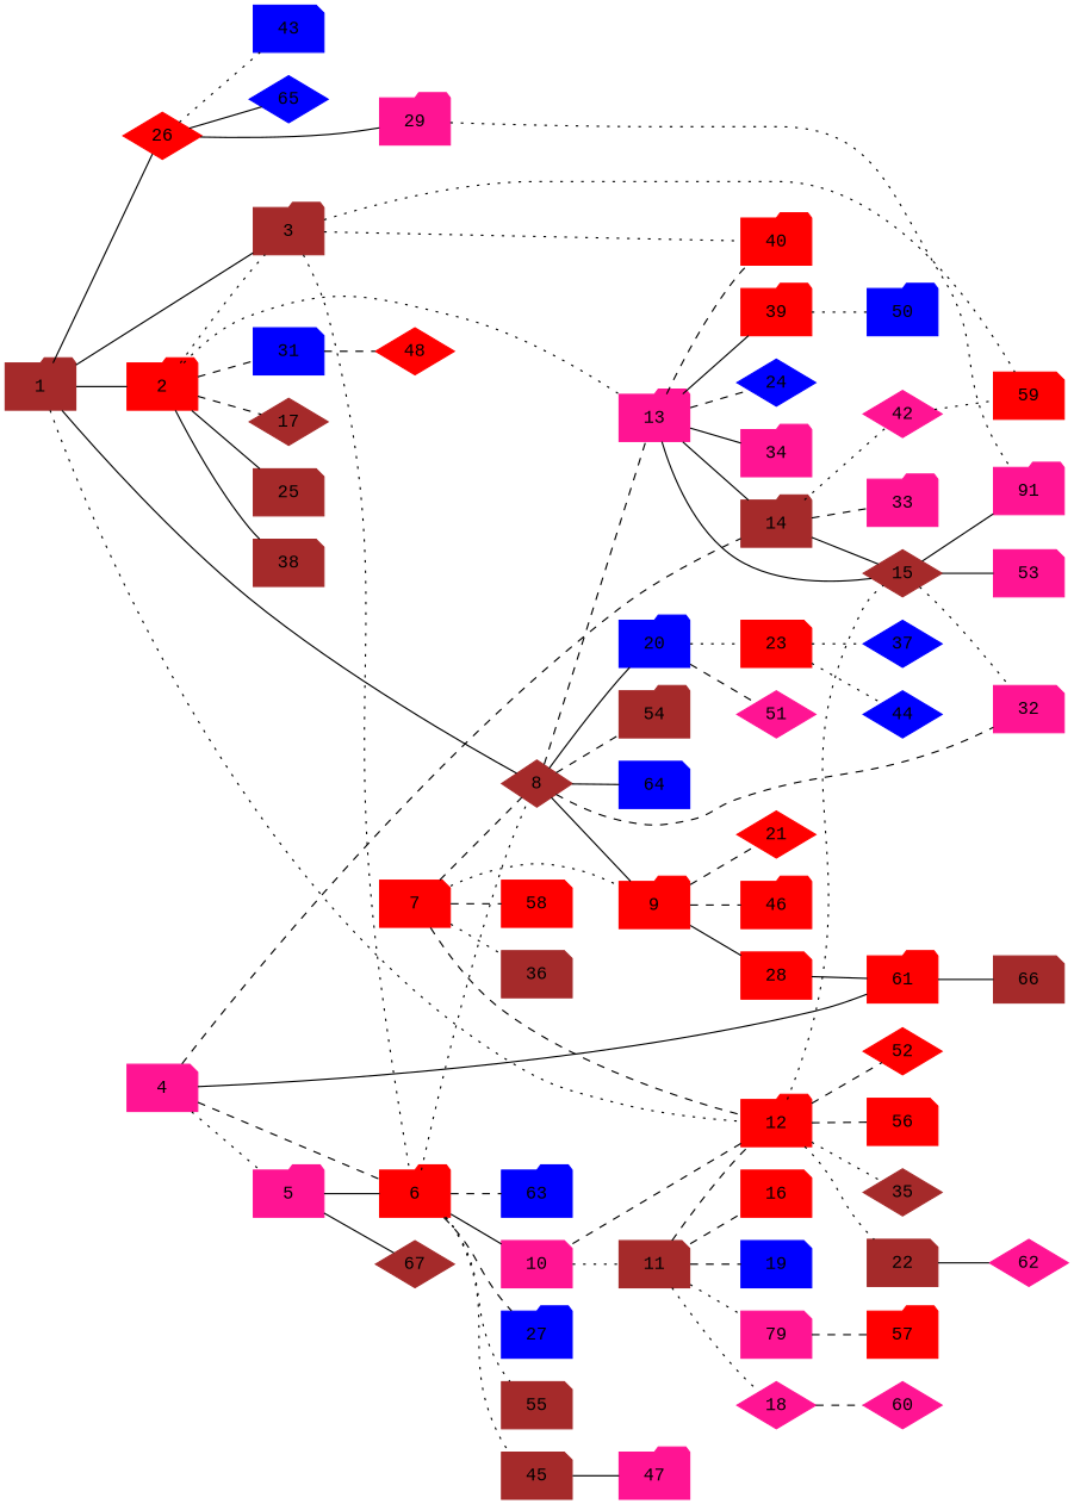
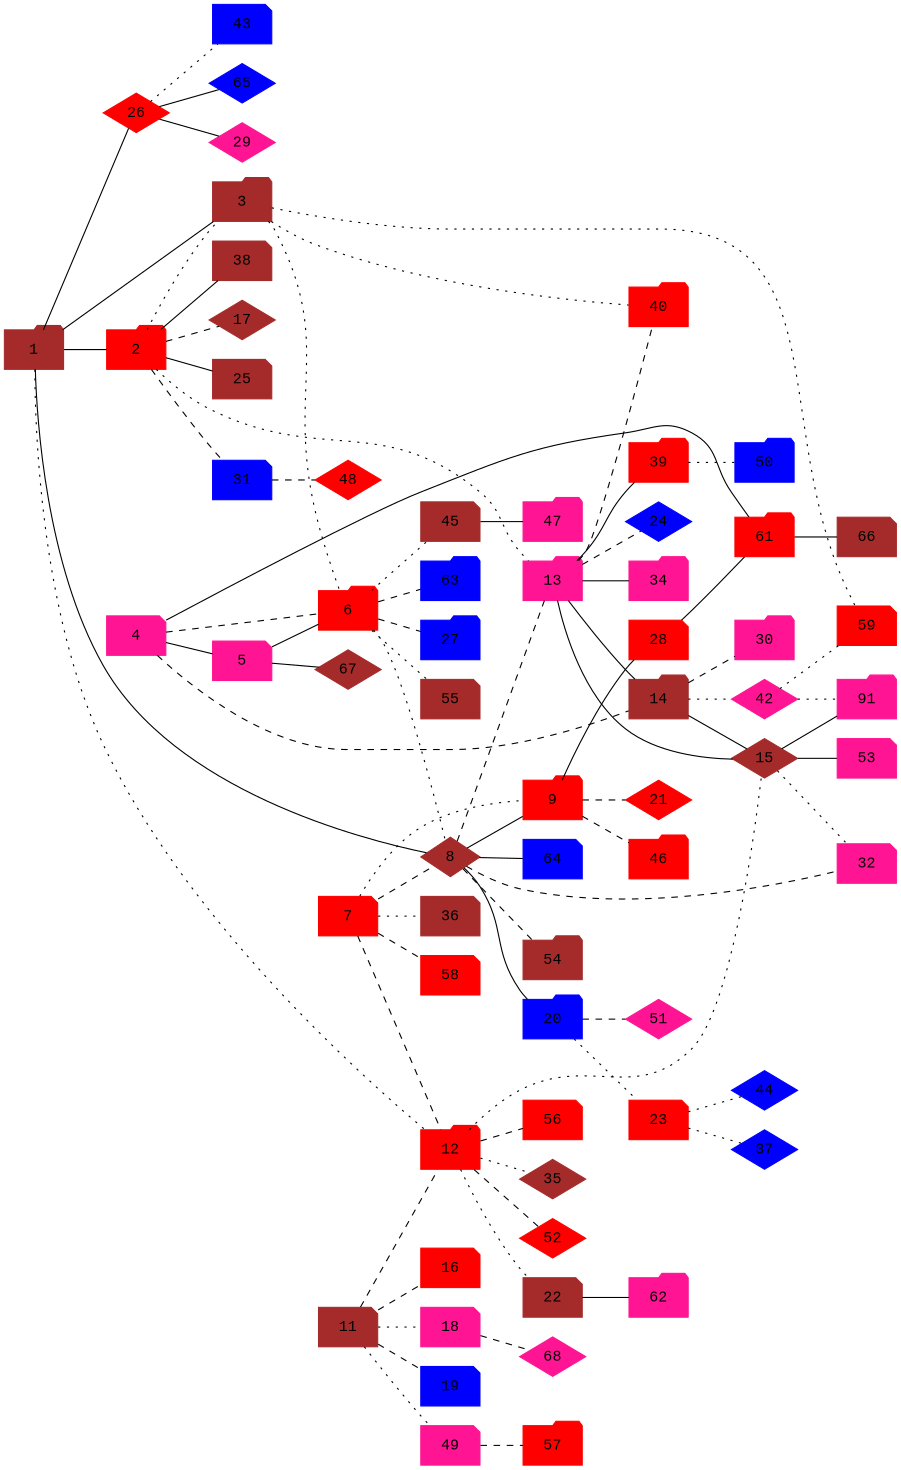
  graph {
    fontname="Liberation Mono"
    rankdir=LR
    node [color=red fontname="Liberation Mono" shape=note style=filled]
    edge [fontname="Liberation Mono" style=solid]
    1 [color=brown shape=folder]
    2 [shape=folder]
    3 [color=brown shape=folder]
    8 [color=brown shape=diamond]
    12 [shape=folder]
    26 [shape=diamond]
    13 [color=deeppink shape=folder]
    17 [color=brown shape=diamond]
    25 [color=brown]
    31 [color=blue]
    38 [color=brown]
    6 [shape=folder]
    40 [shape=folder]
    59
    9 [shape=folder]
    20 [color=blue shape=folder]
    32 [color=deeppink]
    54 [color=brown shape=folder]
    64 [color=blue]
    15 [color=brown shape=diamond]
    22 [color=brown]
    35 [color=brown shape=diamond]
    52 [shape=diamond]
    56
-   29 [color=deeppink shape=folder]
+   29 [color=deeppink shape=diamond]
    43 [color=blue]
    65 [color=blue shape=diamond]
    14 [color=brown shape=folder]
    24 [color=blue shape=diamond]
    34 [color=deeppink shape=folder]
    39 [shape=folder]
    48 [shape=diamond]
-   10 [color=deeppink]
    27 [color=blue shape=folder]
    45 [color=brown]
    55 [color=brown]
    63 [color=blue shape=folder]
    4 [color=deeppink]
-   5 [color=deeppink shape=folder]
+   5 [color=deeppink]
    61 [shape=folder]
    67 [color=brown shape=diamond]
-   33 [color=deeppink shape=folder]
+   33 [color=deeppink shape=folder label=30]
    42 [color=deeppink shape=diamond]
    66 [color=brown]
    11 [color=brown]
    47 [color=deeppink shape=folder]
    7
    36 [color=brown]
    58
    21 [shape=diamond]
    28
    46 [shape=folder]
    23
    51 [color=deeppink shape=diamond]
    16
-   18 [color=deeppink shape=diamond]
+   18 [color=deeppink]
    19 [color=blue]
-   49 [color=deeppink label=79]
-   60 [color=deeppink shape=diamond]
+   49 [color=deeppink]
+   60 [color=deeppink shape=diamond label=68]
    57 [shape=folder]
    n61 [color=deeppink label=91 shape=folder]
    53 [color=deeppink]
-   62 [color=deeppink shape=diamond]
+   62 [color=deeppink shape=folder]
    50 [color=blue shape=folder]
    37 [color=blue shape=diamond]
    44 [color=blue shape=diamond]
    1 -- 2
    1 -- 3
    1 -- 8
    1 -- 12 [style=dotted]
    1 -- 26
    2 -- 3 [style=dotted]
    2 -- 13 [style=dotted]
    2 -- 17 [style=dashed]
    2 -- 25
    2 -- 31 [style=dashed]
    2 -- 38
    3 -- 6 [style=dotted]
    3 -- 40 [style=dotted]
    3 -- 59 [style=dotted]
    8 -- 13 [style=dashed]
    8 -- 9
    8 -- 20
    8 -- 32 [style=dashed]
    8 -- 54 [style=dashed]
    8 -- 64
    12 -- 15 [style=dotted]
    12 -- 22 [style=dotted]
    12 -- 35 [style=dotted]
    12 -- 52 [style=dashed]
    12 -- 56 [style=dashed]
    26 -- 29
    26 -- 43 [style=dotted]
    26 -- 65
    13 -- 40 [style=dashed]
    13 -- 15
    13 -- 14
    13 -- 24 [style=dashed]
    13 -- 34
    13 -- 39
    31 -- 48 [style=dashed]
    6 -- 8 [style=dotted]
-   6 -- 10
    6 -- 27 [style=dashed]
    6 -- 45 [style=dotted]
    6 -- 55 [style=dotted]
    6 -- 63 [style=dashed]
    9 -- 21 [style=dashed]
    9 -- 28
    9 -- 46 [style=dashed]
    20 -- 23 [style=dotted]
    20 -- 51 [style=dashed]
    15 -- 32 [style=dotted]
    15 -- n61
    15 -- 53
    22 -- 62
-   29 -- n61 [style=dotted]
+   42 -- n61 [style=dotted]
    14 -- 15
    14 -- 33 [style=dashed]
    14 -- 42 [style=dotted]
    39 -- 50 [style=dotted]
-   10 -- 12 [style=dashed]
-   10 -- 11 [style=dotted]
    45 -- 47
    4 -- 6 [style=dashed]
    4 -- 14 [style=dashed]
-   4 -- 5 [style=dotted]
+   4 -- 5
    4 -- 61
    5 -- 6
    5 -- 67
    61 -- 66
    42 -- 59 [style=dotted]
    11 -- 12 [style=dashed]
    11 -- 16 [style=dashed]
    11 -- 18 [style=dotted]
    11 -- 19 [style=dashed]
    11 -- 49 [style=dotted]
    7 -- 8 [style=dashed]
    7 -- 12 [style=dashed]
    7 -- 9 [style=dotted]
    7 -- 36 [style=dotted]
    7 -- 58 [style=dashed]
    28 -- 61
    23 -- 37 [style=dotted]
    23 -- 44 [style=dotted]
    18 -- 60 [style=dashed]
    49 -- 57 [style=dashed]
  }
